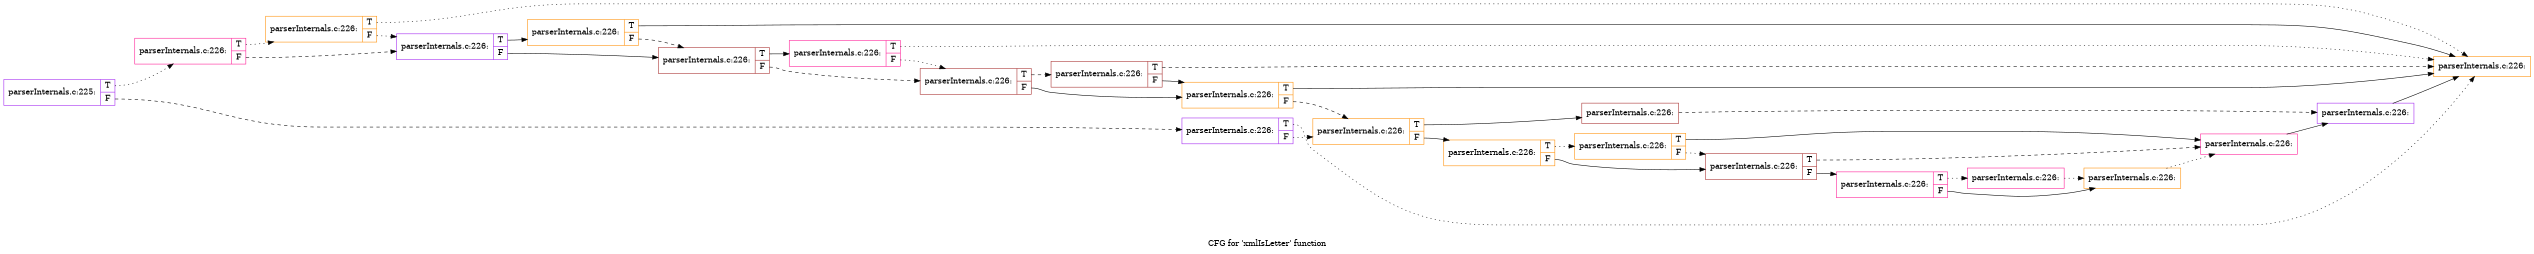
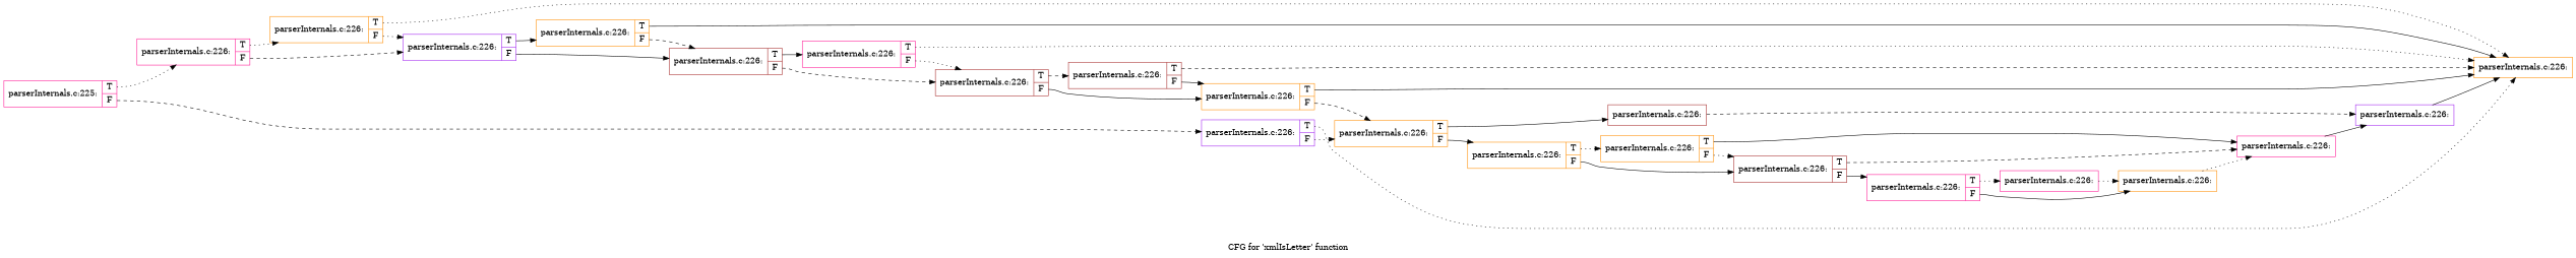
  digraph {
    label="CFG for 'xmlIsLetter' function"
    rankdir=LR
    node [shape=record color=darkorange]
    edge [tailport=s0 style=solid]
-   n1 [label="{parserInternals.c:225:|{<s0>T|<s1>F}}" color=purple]
+   n1 [label="{parserInternals.c:225:|{<s0>T|<s1>F}}" color=deeppink]
    n2 [label="{parserInternals.c:226:|{<s0>T|<s1>F}}" color=deeppink]
    n3 [label="{parserInternals.c:226:|{<s0>T|<s1>F}}" color=purple]
    n4 [label="{parserInternals.c:226:|{<s0>T|<s1>F}}"]
    n5 [label="{parserInternals.c:226:|{<s0>T|<s1>F}}" color=purple]
    n6 [label="{parserInternals.c:226:}"]
    n7 [label="{parserInternals.c:226:|{<s0>T|<s1>F}}"]
    n8 [label="{parserInternals.c:226:|{<s0>T|<s1>F}}"]
    n9 [label="{parserInternals.c:226:|{<s0>T|<s1>F}}" color=brown]
    n10 [label="{parserInternals.c:226:|{<s0>T|<s1>F}}" color=deeppink]
    n11 [label="{parserInternals.c:226:|{<s0>T|<s1>F}}" color=brown]
    n12 [label="{parserInternals.c:226:|{<s0>T|<s1>F}}" color=brown]
    n13 [label="{parserInternals.c:226:|{<s0>T|<s1>F}}"]
    n14 [label="{parserInternals.c:226:}" color=brown]
    n15 [label="{parserInternals.c:226:|{<s0>T|<s1>F}}"]
    n16 [label="{parserInternals.c:226:}" color=purple]
    n17 [label="{parserInternals.c:226:|{<s0>T|<s1>F}}"]
    n18 [label="{parserInternals.c:226:|{<s0>T|<s1>F}}" color=brown]
    n19 [label="{parserInternals.c:226:}" color=deeppink]
    n20 [label="{parserInternals.c:226:|{<s0>T|<s1>F}}" color=deeppink]
    n21 [label="{parserInternals.c:226:}" color=deeppink]
    n22 [label="{parserInternals.c:226:}"]
    n1 -> n2 [style=dotted]
    n1 -> n3 [tailport=s1 style=dashed]
    n2 -> n4 [style=dotted]
    n2 -> n5 [tailport=s1 style=dashed]
    n3 -> n6 [style=dotted]
    n3 -> n7 [tailport=s1 style=dotted]
    n4 -> n5 [tailport=s1 style=dotted]
    n4 -> n6 [style=dotted]
    n5 -> n8
    n5 -> n9 [tailport=s1]
    n7 -> n14
    n7 -> n15 [tailport=s1]
    n8 -> n6
    n8 -> n9 [tailport=s1 style=dashed]
    n9 -> n10
    n9 -> n11 [tailport=s1 style=dashed]
    n10 -> n6 [style=dotted]
    n10 -> n11 [tailport=s1 style=dotted]
    n11 -> n12 [style=dashed]
    n11 -> n13 [tailport=s1]
    n12 -> n6 [style=dashed]
    n12 -> n13 [tailport=s1]
    n13 -> n6
    n13 -> n7 [tailport=s1 style=dashed]
    n14 -> n16 [style=dashed tailport=""]
    n15 -> n17 [style=dotted]
    n15 -> n18 [tailport=s1]
    n16 -> n6 [tailport=""]
    n17 -> n18 [tailport=s1 style=dotted]
    n17 -> n19
    n18 -> n19 [style=dashed]
    n18 -> n20 [tailport=s1]
    n19 -> n16 [tailport=""]
    n20 -> n21 [style=dotted]
    n20 -> n22 [tailport=s1]
    n21 -> n22 [style=dotted tailport=""]
    n22 -> n19 [style=dotted tailport=""]
  }
